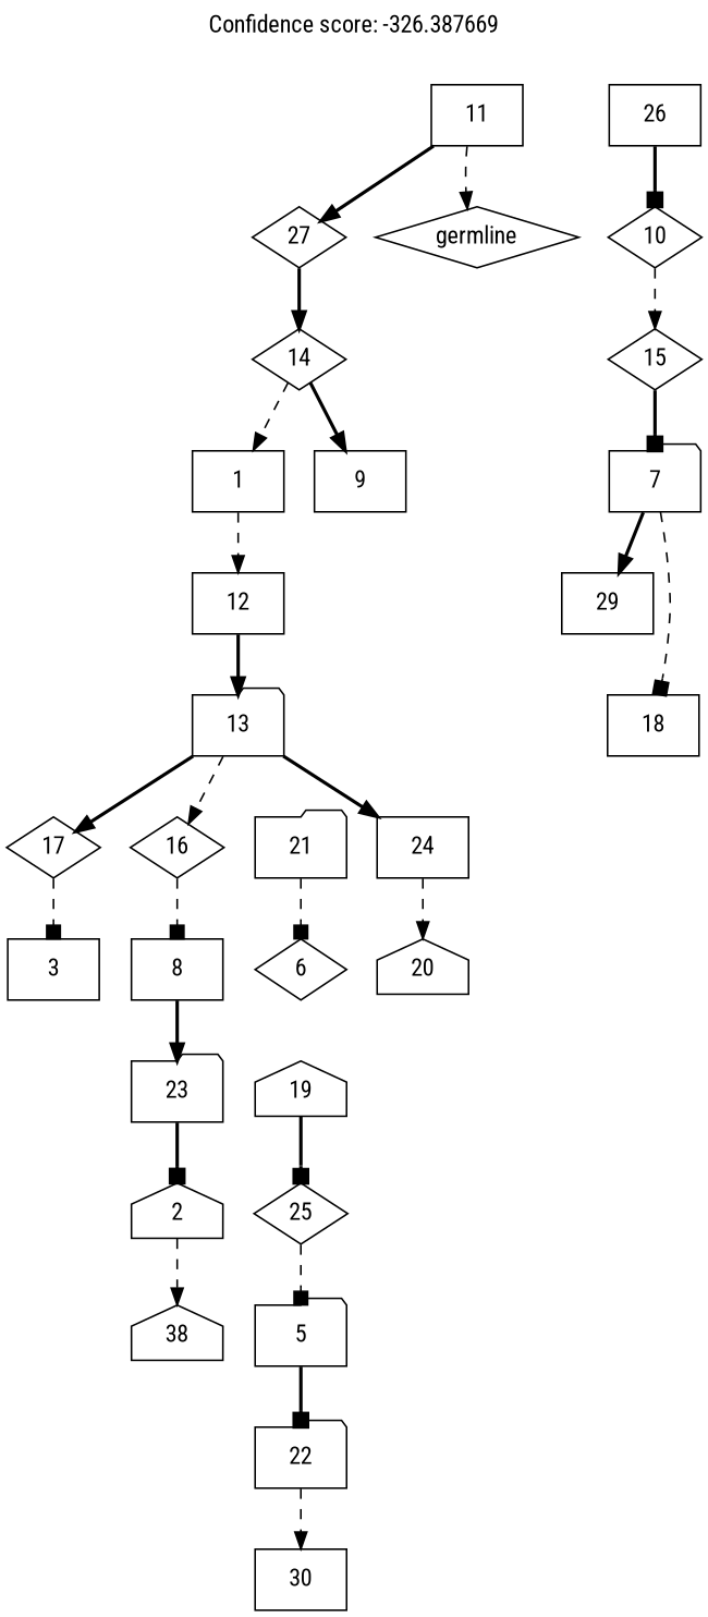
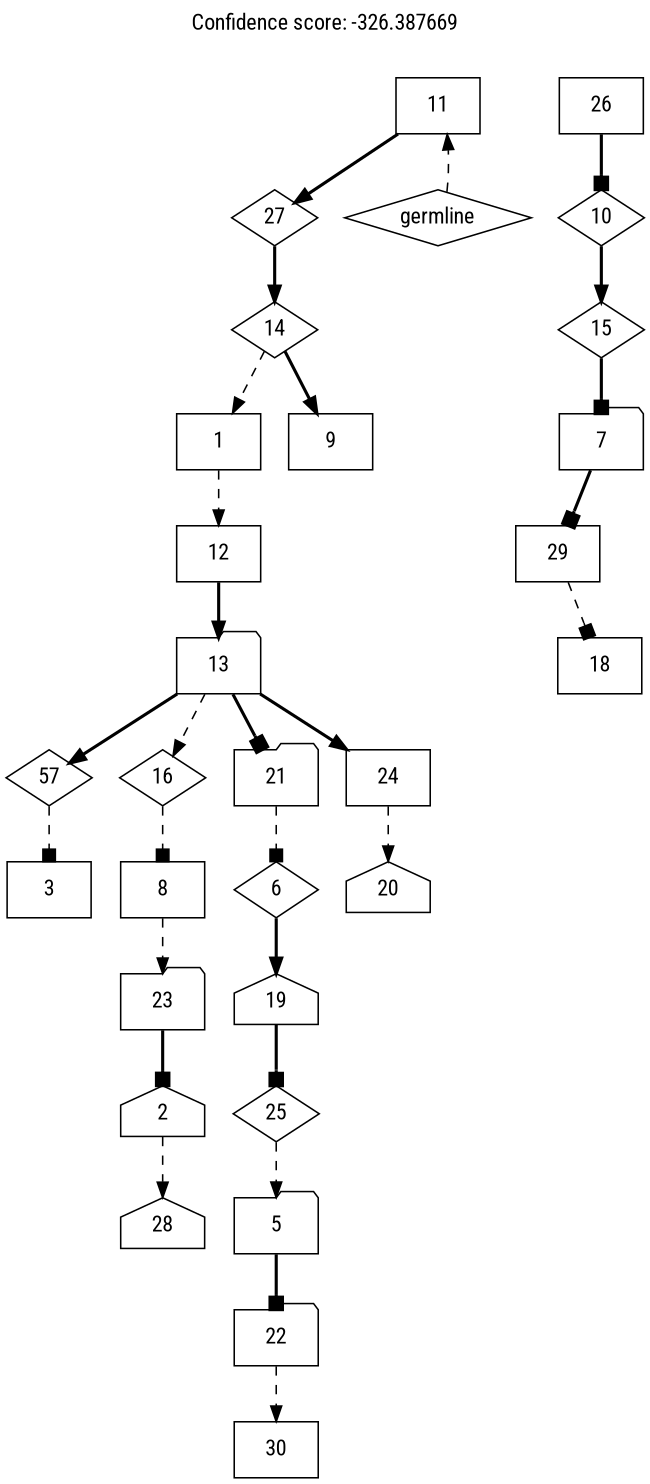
  digraph {
    fontname="Roboto Condensed"
    label="Confidence score: -326.387669"
    labelloc=t
    node [fontname="Roboto Condensed" shape=box]
    edge [arrowhead=normal fontname="Roboto Condensed" style=dashed]
-   n1 [label=17 shape=diamond]
+   n1 [label=57 shape=diamond]
    n2 [label=3]
    n3 [label=2 shape=house]
-   n4 [label=38 shape=house]
+   n4 [label=28 shape=house]
    n5 [label=23 shape=folder]
    n6 [label=8]
    n7 [label=16 shape=diamond]
    n8 [label=22 shape=folder]
    n9 [label=30]
    n10 [label=5 shape=folder]
    n11 [label=25 shape=diamond]
    n12 [label=19 shape=house]
    n13 [label=6 shape=diamond]
    n14 [label=21 shape=folder]
    n15 [label=29]
    n16 [label=18]
    n17 [label=7 shape=folder]
    n18 [label=15 shape=diamond]
    n19 [label=10 shape=diamond]
    n20 [label=26]
    n21 [label=20 shape=house]
    n22 [label=24]
    n23 [label=13 shape=folder]
    n24 [label=12]
    n25 [label=1]
    n26 [label=9]
    n27 [label=14 shape=diamond]
    n28 [label=27 shape=diamond]
    n29 [label=11]
    n30 [label=germline shape=diamond]
    n1 -> n2 [arrowhead=box]
    n3 -> n4
    n5 -> n3 [arrowhead=box style=bold]
-   n6 -> n5 [style=bold]
+   n6 -> n5
    n7 -> n6 [arrowhead=box]
    n8 -> n9
    n10 -> n8 [arrowhead=box style=bold]
-   n11 -> n10 [arrowhead=box]
+   n11 -> n10
    n12 -> n11 [arrowhead=box style=bold]
+   n13 -> n12 [style=bold]
    n14 -> n13 [arrowhead=box]
-   n17 -> n16 [arrowhead=box]
-   n17 -> n15 [style=bold]
+   n15 -> n16 [arrowhead=box]
+   n17 -> n15 [arrowhead=box style=bold]
    n18 -> n17 [arrowhead=box style=bold]
-   n19 -> n18
+   n19 -> n18 [style=bold]
    n20 -> n19 [arrowhead=box style=bold]
    n22 -> n21
    n23 -> n1 [style=bold]
    n23 -> n7
+   n23 -> n14 [arrowhead=box style=bold]
    n23 -> n22 [style=bold]
    n24 -> n23 [style=bold]
    n25 -> n24
    n27 -> n25
    n27 -> n26 [style=bold]
    n28 -> n27 [style=bold]
    n29 -> n28 [style=bold]
-   n29 -> n30
+   n30 -> n29
  }
